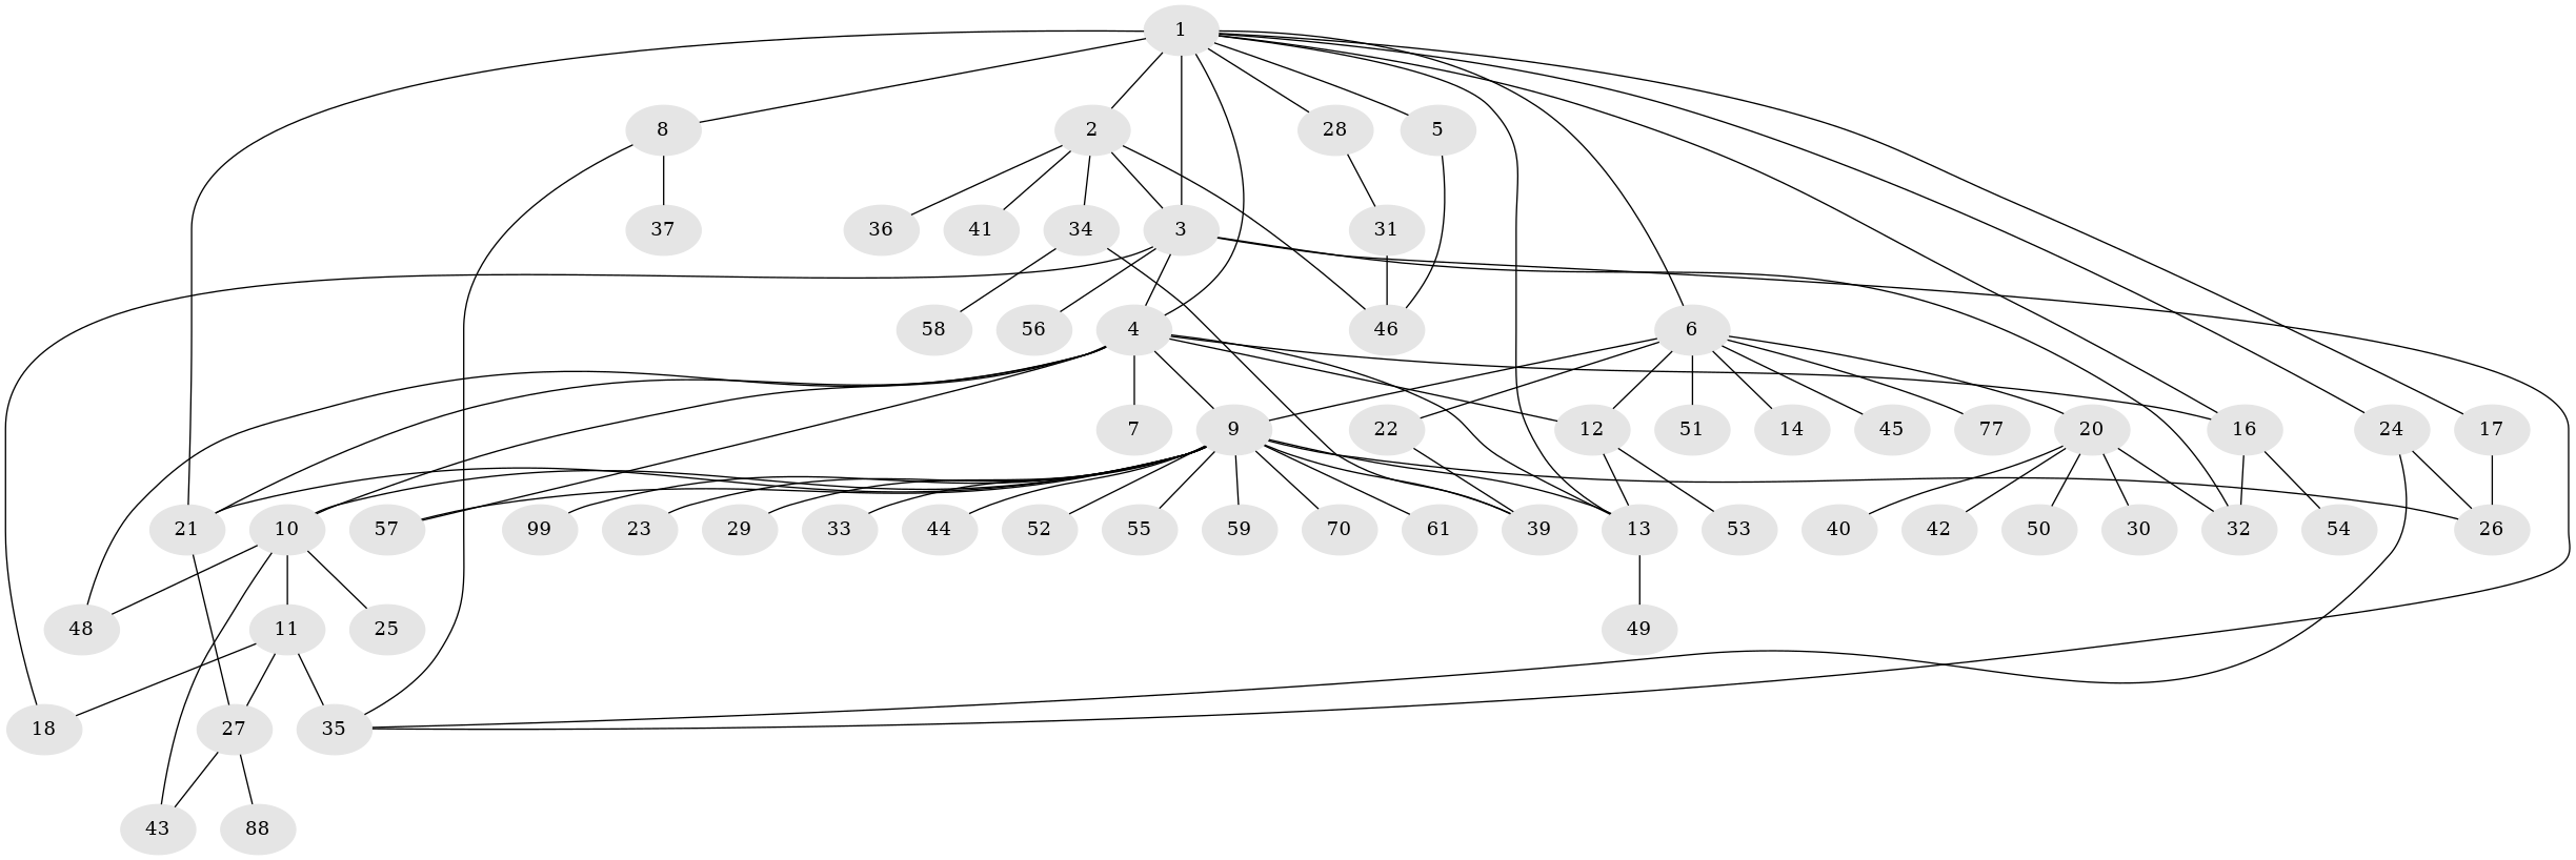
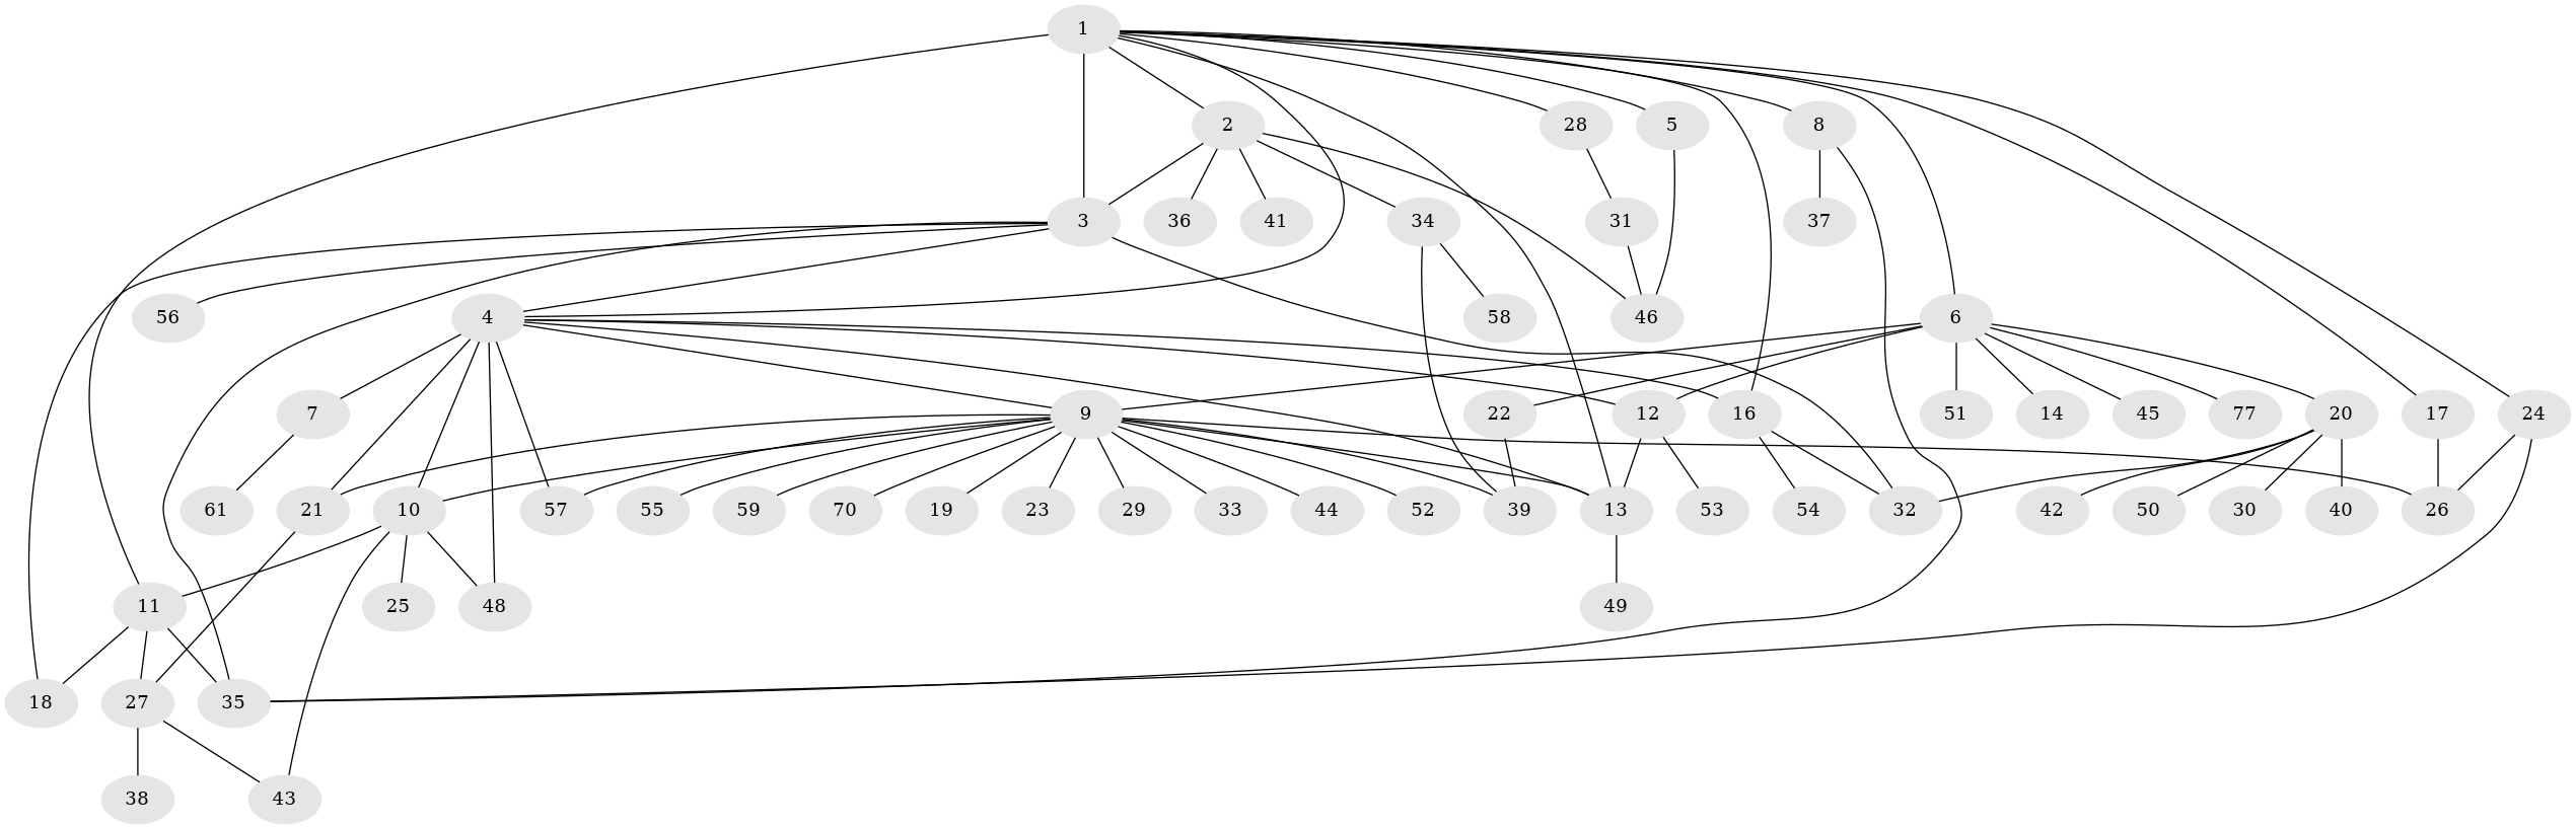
  graph {
    node [color=gray90 style=filled]
    edge [weight=1.0]
    1
    2
    3
    4
    5
    6
    8
    13
    16
    17
    21
    24
    28
    34
    36
    41
    46
    18
    32
    35
    56
    7
    9
    10
    12
    48
    57
    14
    20
    22
    45
    n32 [label=77]
    51
    37
    49
    54
    26
    27
    31
    58
    39
-   19 [label=99]
+   19
    23
    29
    33
    44
    52
    55
    59
    n50 [label=70]
    61
    11
    25
    43
    53
    30
    40
    42
    50
-   38 [label=88]
+   38
    1 -- 2
    1 -- 3 [weight=12.0]
    1 -- 4
    1 -- 5
    1 -- 6
    1 -- 8
    1 -- 13
    1 -- 16
    1 -- 17
-   1 -- 21
+   1 -- 11
    1 -- 24
    1 -- 28
    2 -- 3
    2 -- 34
    2 -- 36
    2 -- 41
    2 -- 46
    3 -- 4
    3 -- 18
    3 -- 32
    3 -- 35
    3 -- 56
    4 -- 13
    4 -- 16
    4 -- 21
    4 -- 7 [weight=5.0]
    4 -- 9
    4 -- 10
    4 -- 12
    4 -- 48
    4 -- 57
    5 -- 46
    6 -- 9
    6 -- 12
    6 -- 14
    6 -- 20
    6 -- 22
    6 -- 45
    6 -- n32
    6 -- 51
    8 -- 35
    8 -- 37
    13 -- 49 [weight=2.0]
    16 -- 32
    16 -- 54 [weight=2.0]
    17 -- 26 [weight=4.0]
    21 -- 27
    24 -- 35
    24 -- 26
    28 -- 31
    34 -- 58
    34 -- 39
    9 -- 13
    9 -- 21
    9 -- 10
    9 -- 57
    9 -- 26 [weight=2.0]
    9 -- 39
    9 -- 19
    9 -- 23
    9 -- 29
    9 -- 33
    9 -- 44
    9 -- 52
    9 -- 55
    9 -- 59
    9 -- n50
-   9 -- 61
+   7 -- 61
    10 -- 48
    10 -- 11
    10 -- 25 [weight=2.0]
    10 -- 43
    12 -- 13
    12 -- 53
    20 -- 32
    20 -- 30
    20 -- 40
    20 -- 42
    20 -- 50
    22 -- 39
    27 -- 43
    27 -- 38
    31 -- 46
    11 -- 18
    11 -- 35 [weight=5.0]
    11 -- 27
  }
